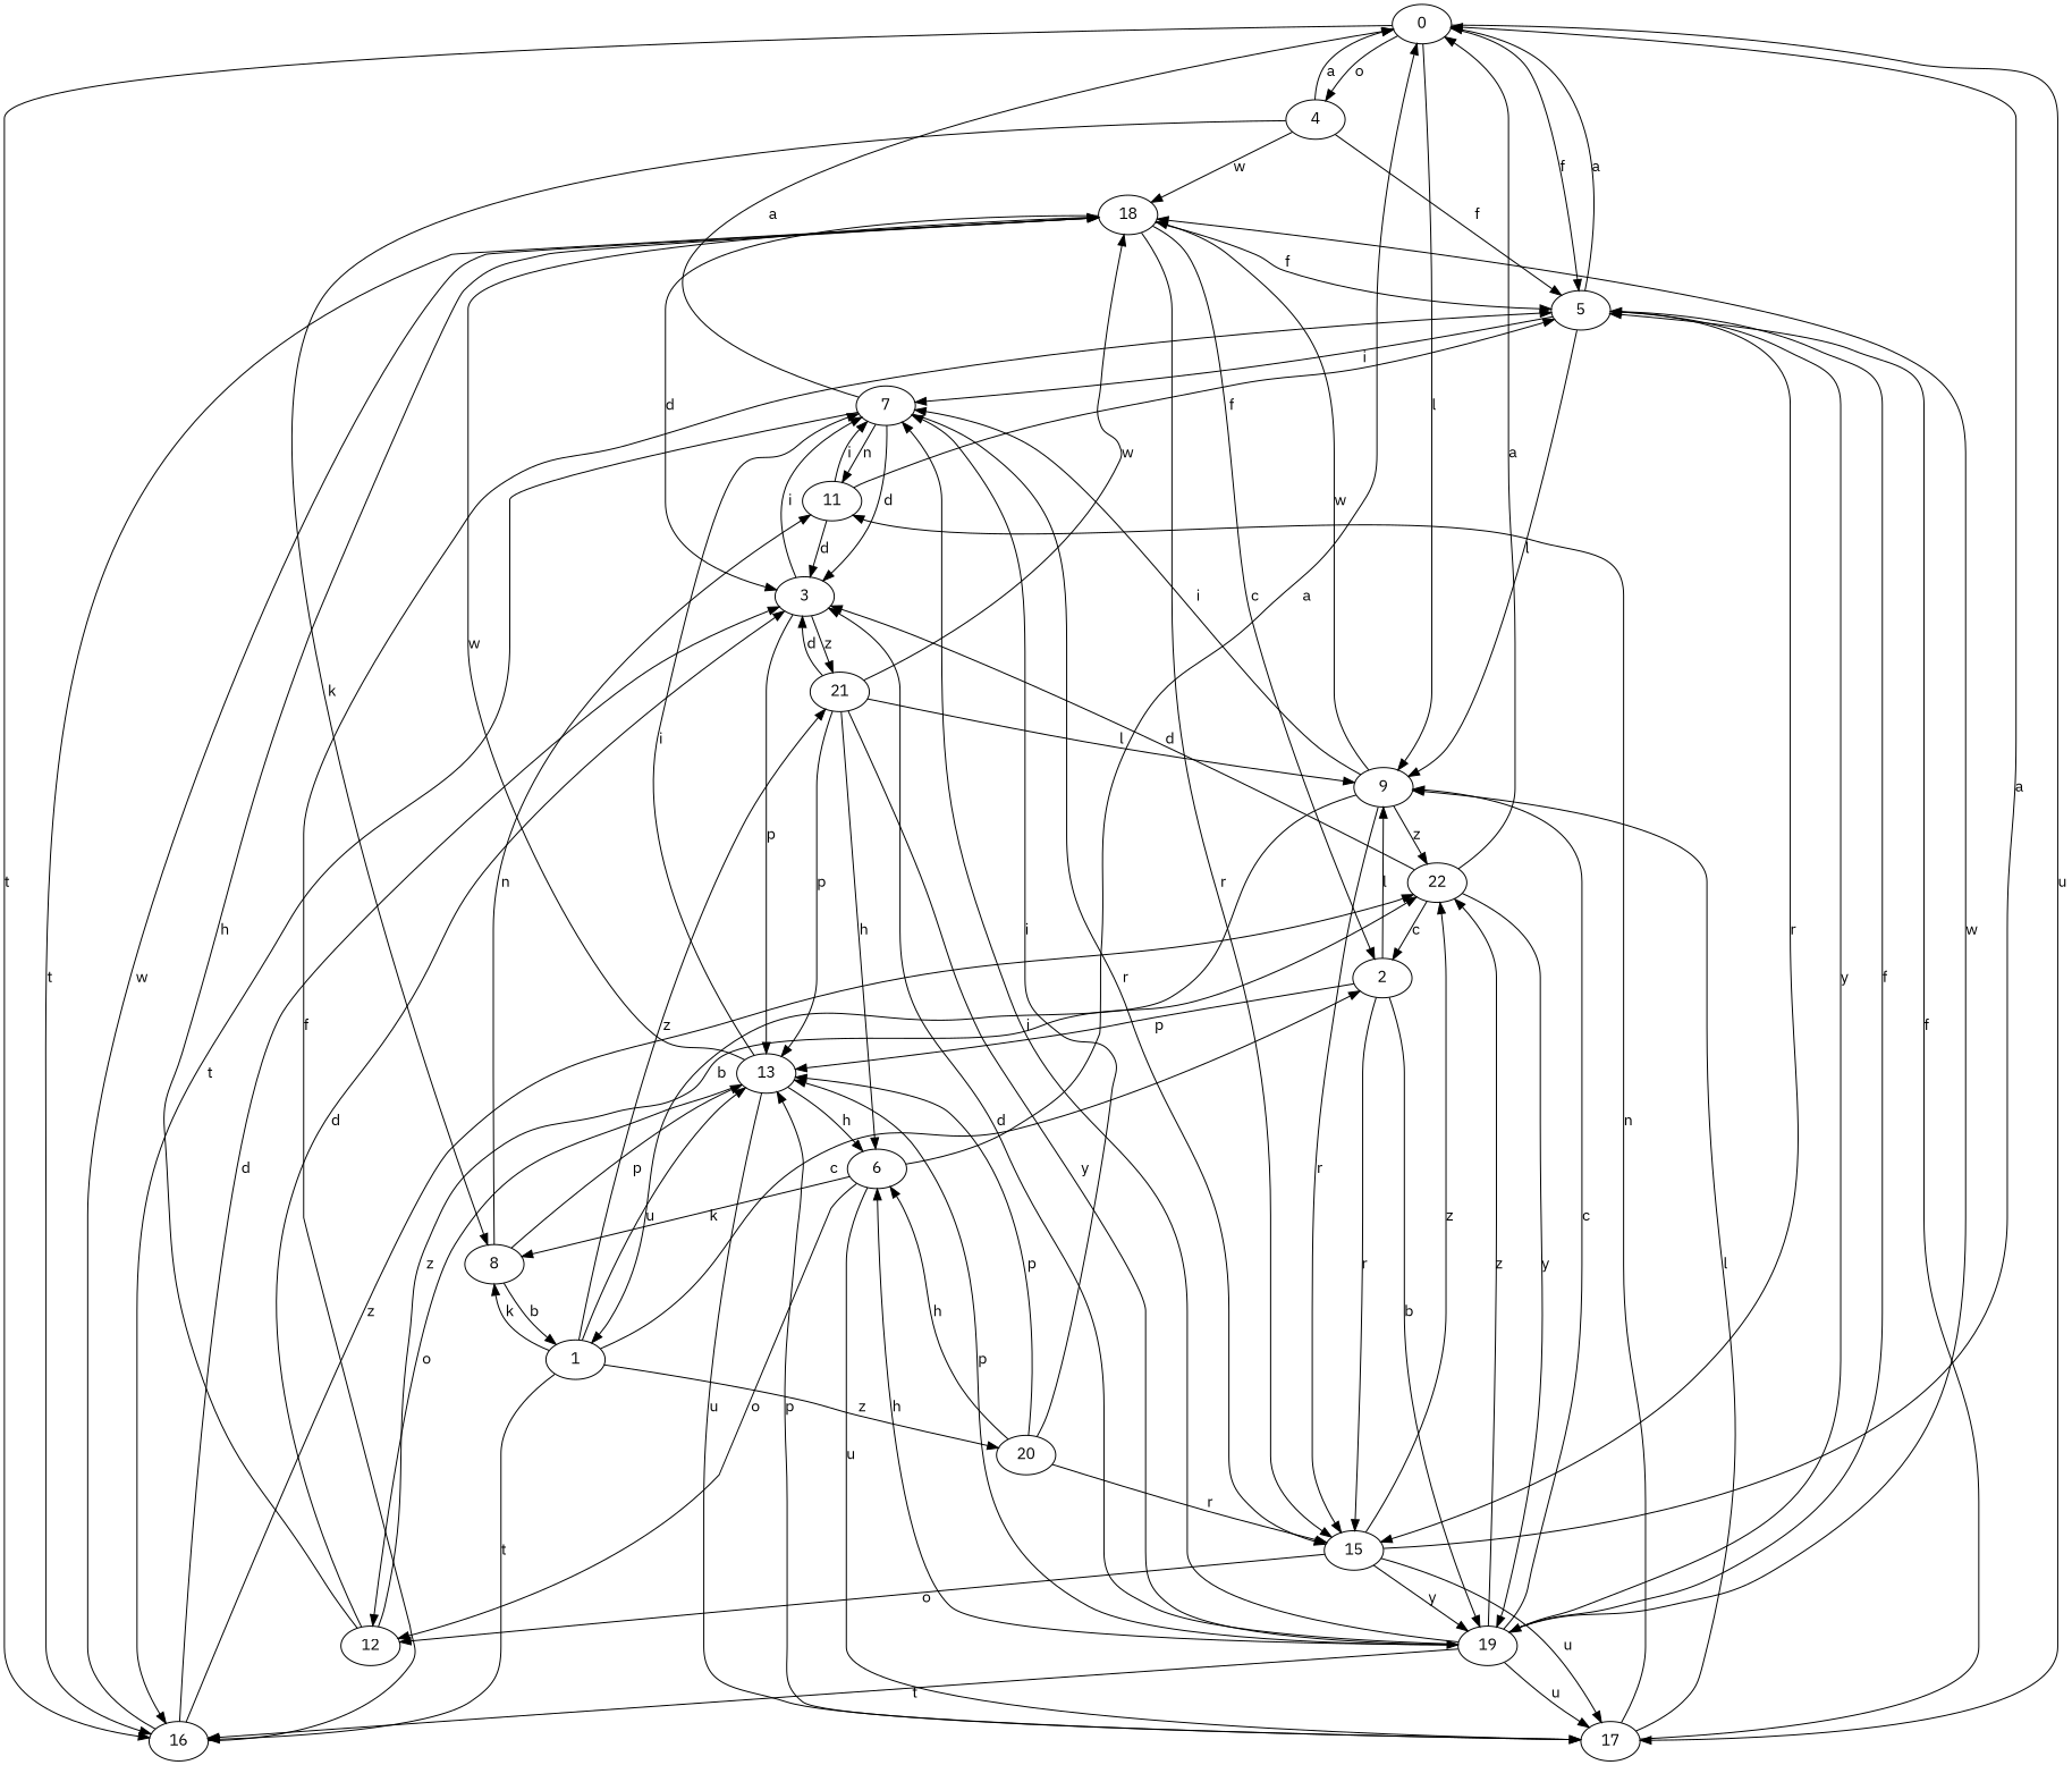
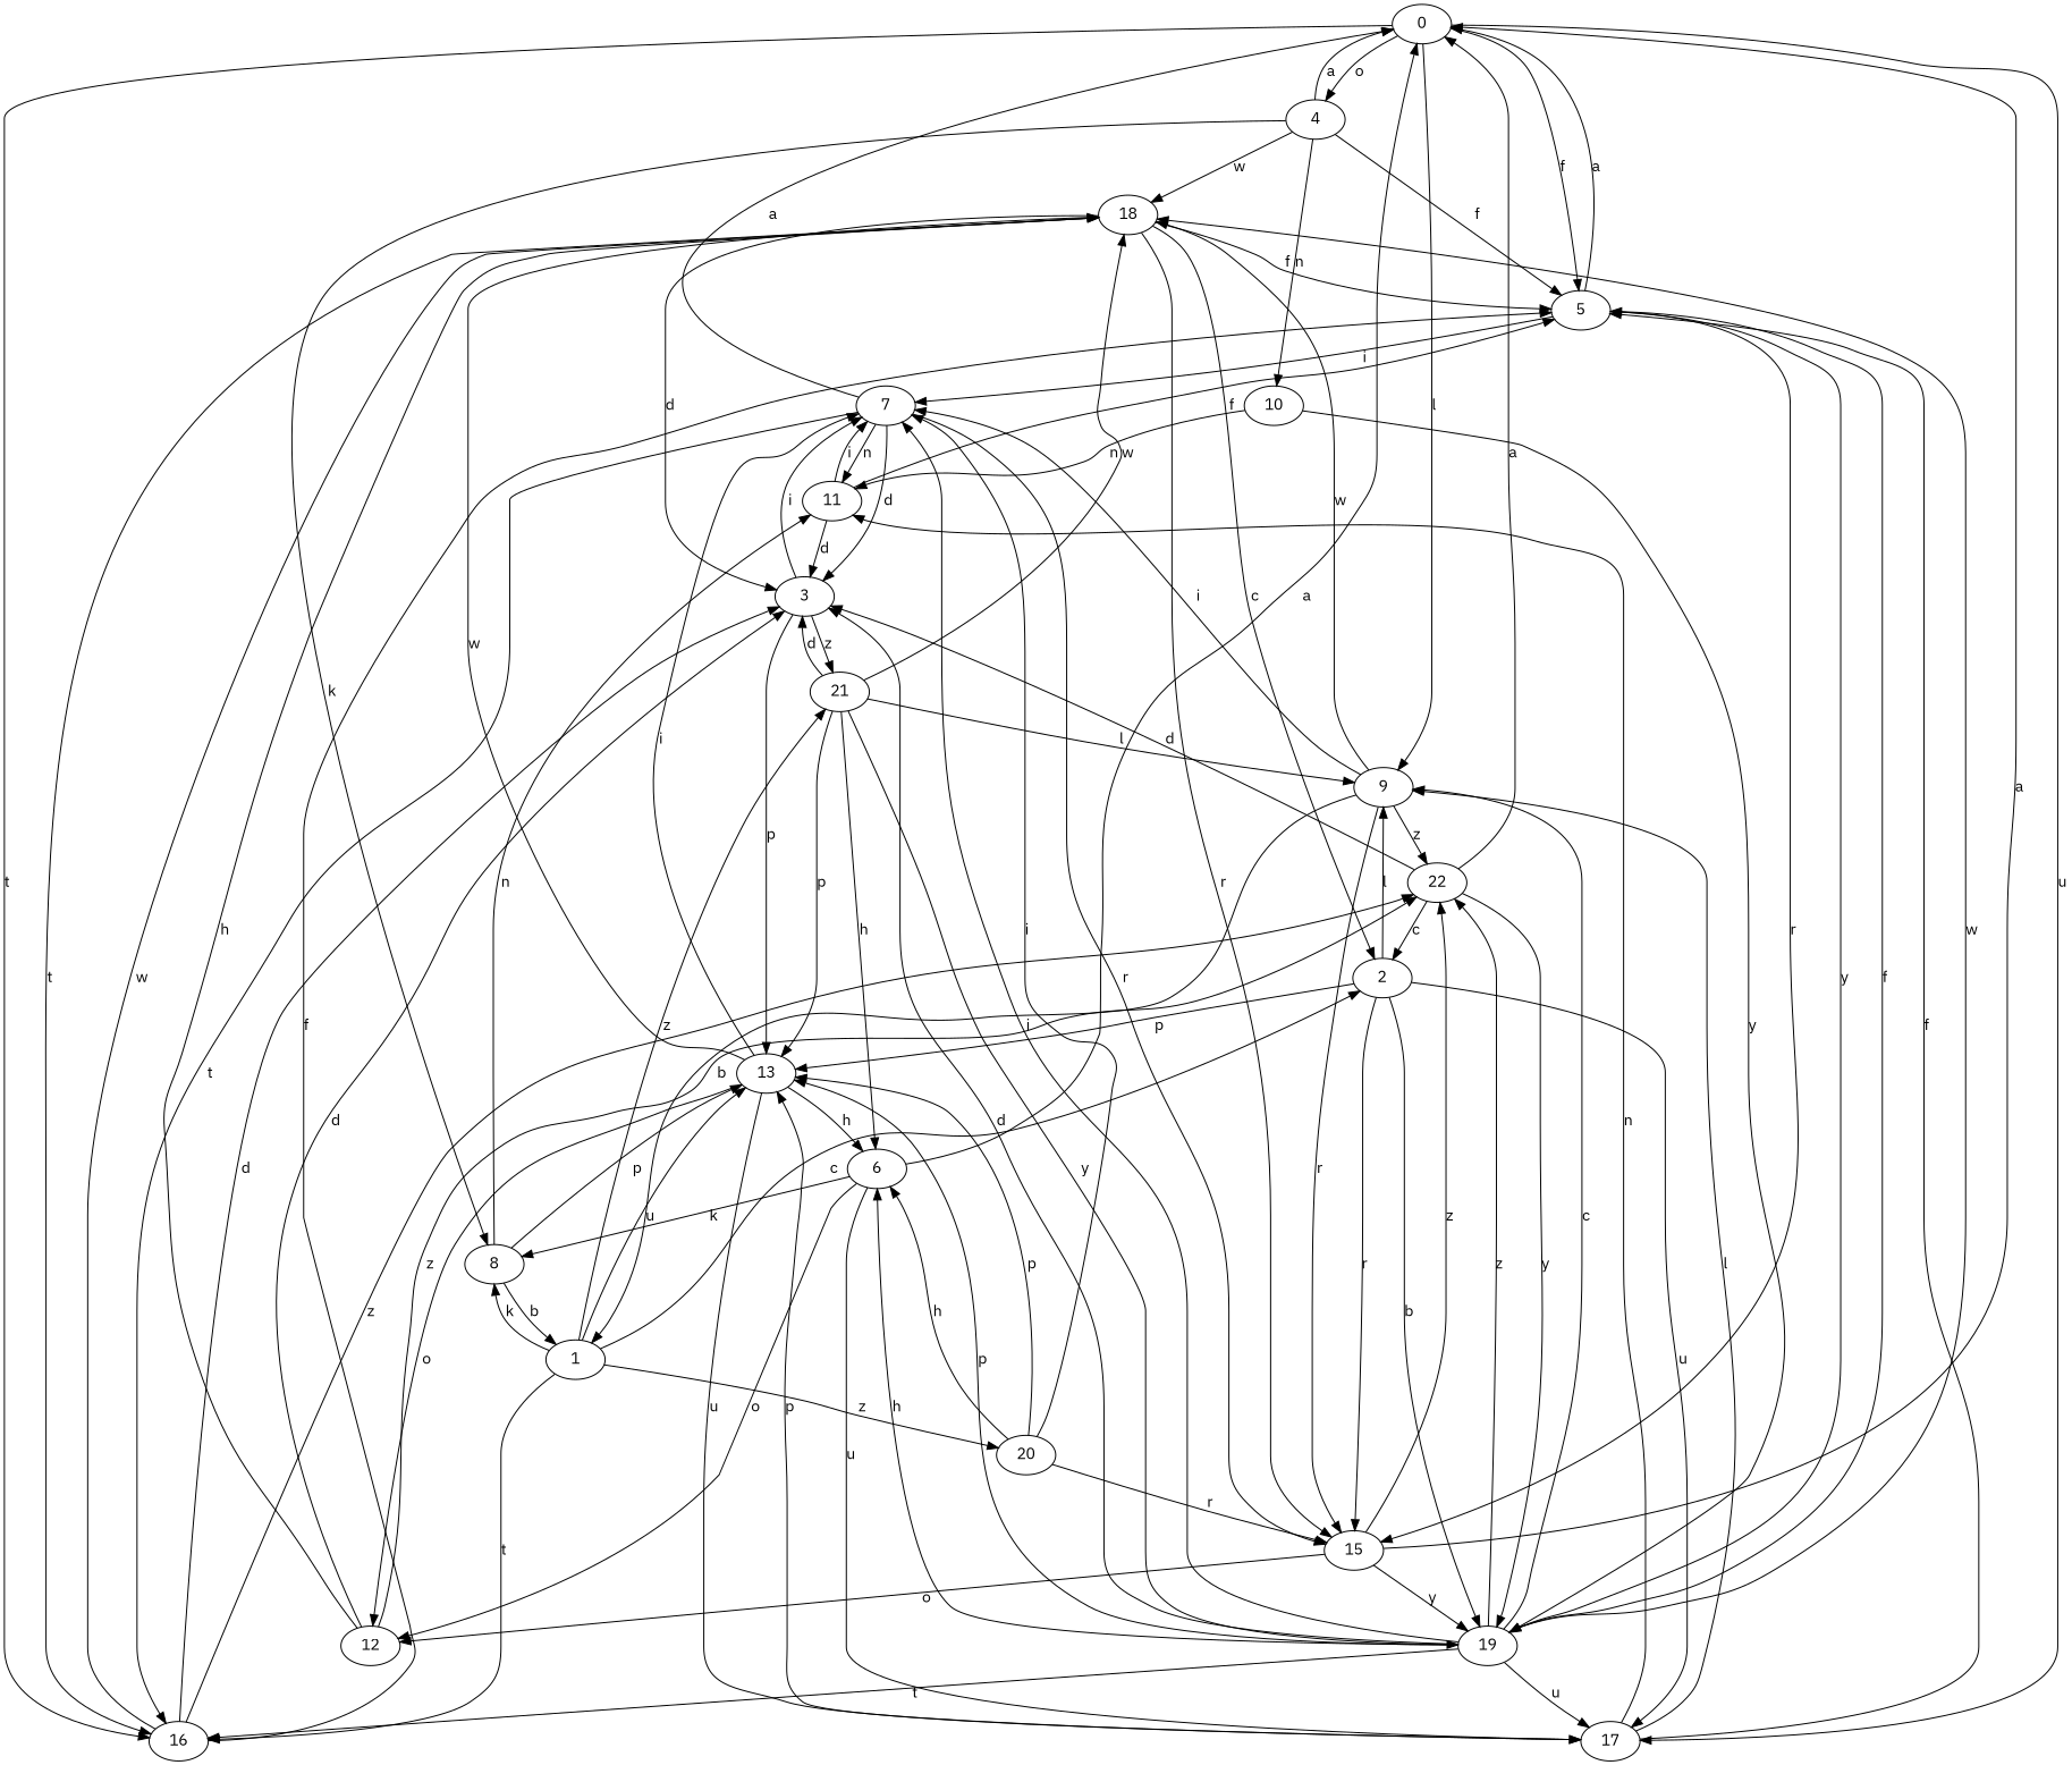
  strict digraph {
    fontname="IBM Plex Sans"
    node [fontname="IBM Plex Sans"]
    edge [fontname="IBM Plex Sans"]
    0
    4
    5
    9
    16
    17
    8
+   10
    18
    15
    19
    7
    1
    22
    3
    13
    11
    2
    20
    21
    6
    12
    0 -> 4 [label=o]
    0 -> 5 [label=f]
    0 -> 9 [label=l]
    0 -> 16 [label=t]
    0 -> 17 [label=u]
    4 -> 0 [label=a]
    4 -> 5 [label=f]
    4 -> 8 [label=k]
+   4 -> 10 [label=n]
    4 -> 18 [label=w]
    5 -> 0 [label=a]
-   5 -> 9 [label=l]
    5 -> 15 [label=r]
    5 -> 19 [label=y]
    5 -> 7 [label=i]
    9 -> 18 [label=w]
    9 -> 15 [label=r]
    9 -> 7 [label=i]
    9 -> 1 [label=b]
    9 -> 22 [label=z]
    16 -> 5 [label=f]
    16 -> 18 [label=w]
    16 -> 22 [label=z]
    16 -> 3 [label=d]
    17 -> 5 [label=f]
    17 -> 9 [label=l]
    17 -> 13 [label=p]
    17 -> 11 [label=n]
    8 -> 1 [label=b]
    8 -> 13 [label=p]
    8 -> 11 [label=n]
+   10 -> 19 [label=y]
+   10 -> 11 [label=n]
    18 -> 5 [label=f]
    18 -> 16 [label=t]
    18 -> 15 [label=r]
    18 -> 3 [label=d]
    18 -> 2 [label=c]
    15 -> 0 [label=a]
-   15 -> 17 [label=u]
+   2 -> 17 [label=u]
    15 -> 19 [label=y]
    15 -> 22 [label=z]
    15 -> 12 [label=o]
    19 -> 5 [label=f]
    19 -> 9 [label=c]
    19 -> 16 [label=t]
    19 -> 17 [label=u]
    19 -> 18 [label=w]
    19 -> 7 [label=i]
    19 -> 22 [label=z]
    19 -> 3 [label=d]
    19 -> 13 [label=p]
    19 -> 6 [label=h]
    7 -> 0 [label=a]
    7 -> 16 [label=t]
    7 -> 15 [label=r]
    7 -> 3 [label=d]
    7 -> 11 [label=n]
    1 -> 16 [label=t]
    1 -> 8 [label=k]
    1 -> 13 [label=u]
    1 -> 2 [label=c]
    1 -> 20 [label=z]
    1 -> 21 [label=z]
    22 -> 0 [label=a]
    22 -> 19 [label=y]
    22 -> 3 [label=d]
    22 -> 2 [label=c]
    3 -> 7 [label=i]
    3 -> 13 [label=p]
    3 -> 21 [label=z]
    13 -> 17 [label=u]
    13 -> 18 [label=w]
    13 -> 7 [label=i]
    13 -> 6 [label=h]
    13 -> 12 [label=o]
    11 -> 5 [label=f]
    11 -> 7 [label=i]
    11 -> 3 [label=d]
    2 -> 9 [label=l]
    2 -> 15 [label=r]
    2 -> 19 [label=b]
    2 -> 13 [label=p]
    20 -> 15 [label=r]
    20 -> 7 [label=i]
    20 -> 13 [label=p]
    20 -> 6 [label=h]
    21 -> 9 [label=l]
    21 -> 18 [label=w]
    21 -> 19 [label=y]
    21 -> 3 [label=d]
    21 -> 13 [label=p]
    21 -> 6 [label=h]
    6 -> 0 [label=a]
    6 -> 17 [label=u]
    6 -> 8 [label=k]
    6 -> 12 [label=o]
    12 -> 18 [label=h]
    12 -> 22 [label=z]
    12 -> 3 [label=d]
  }
